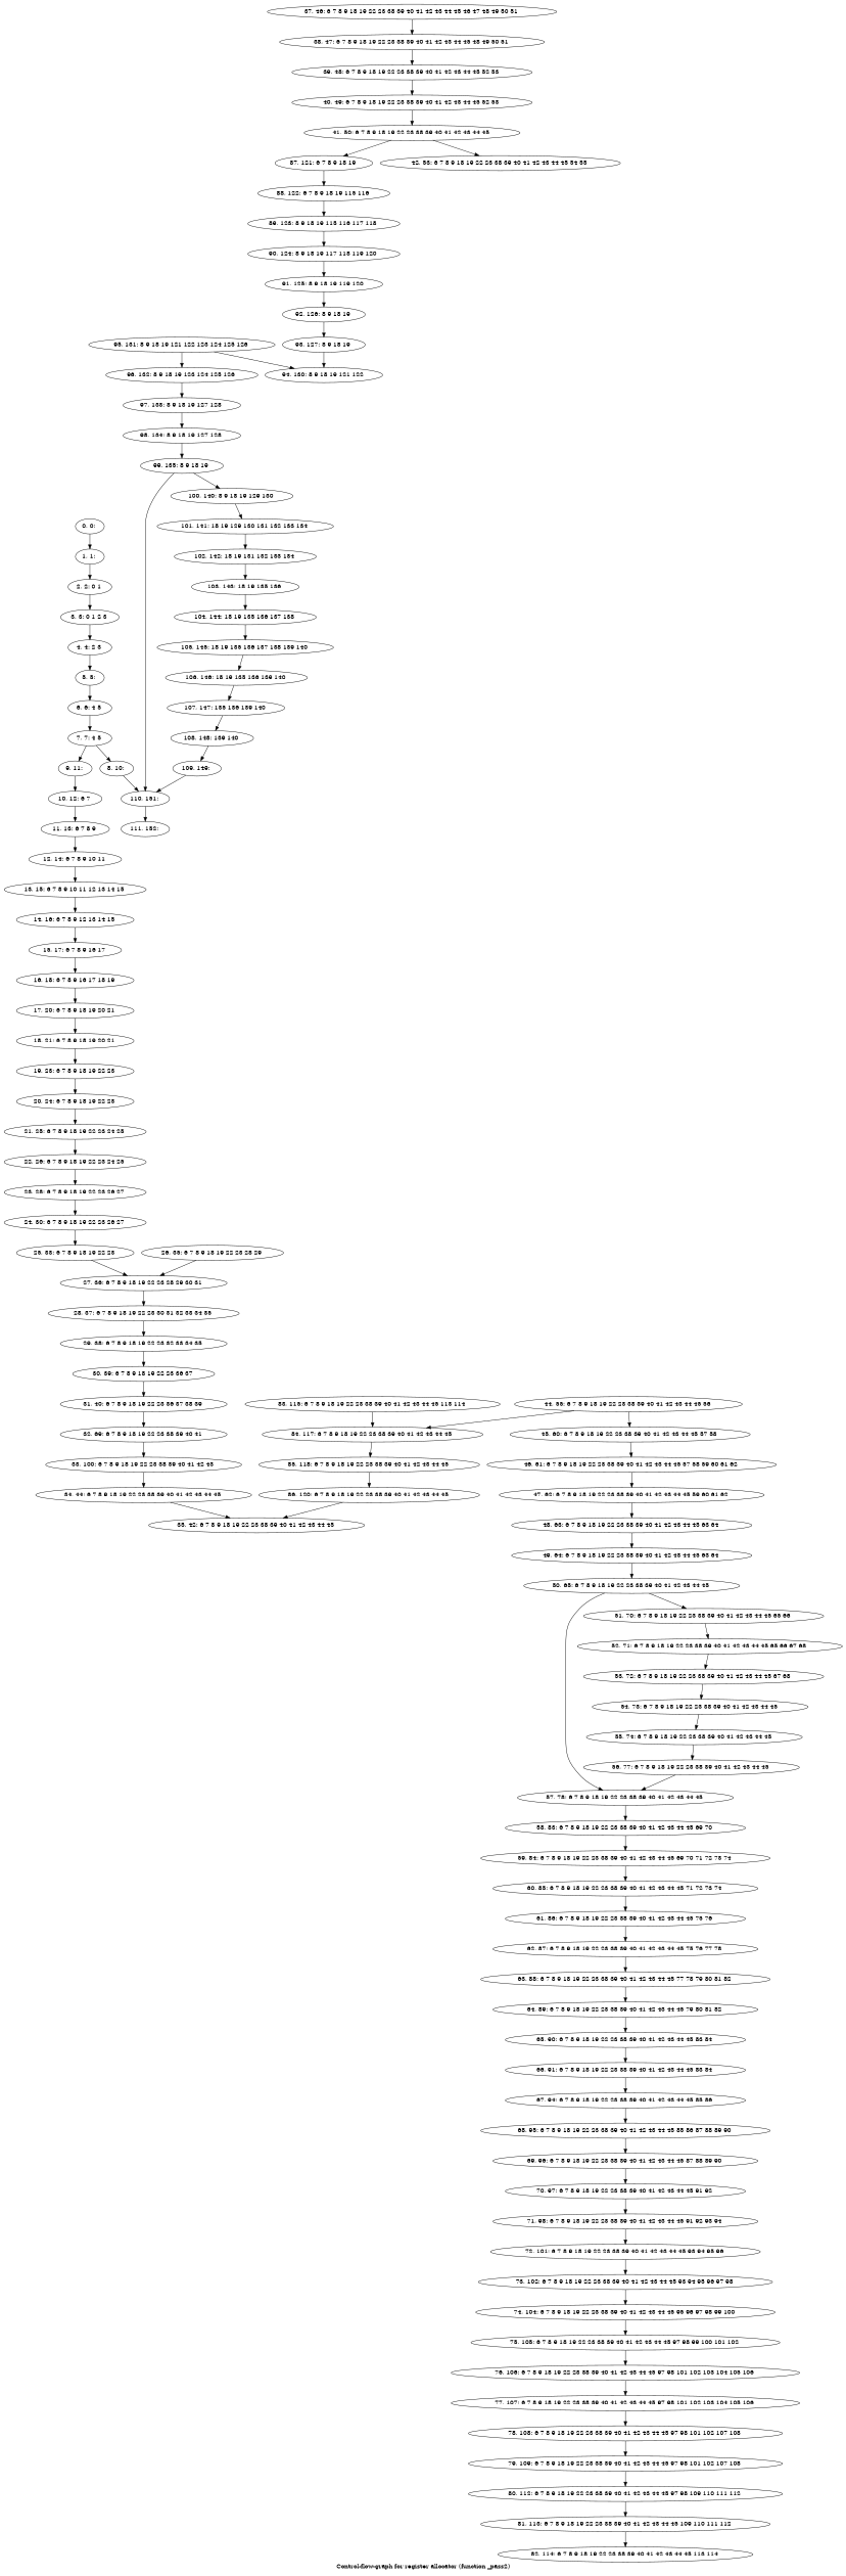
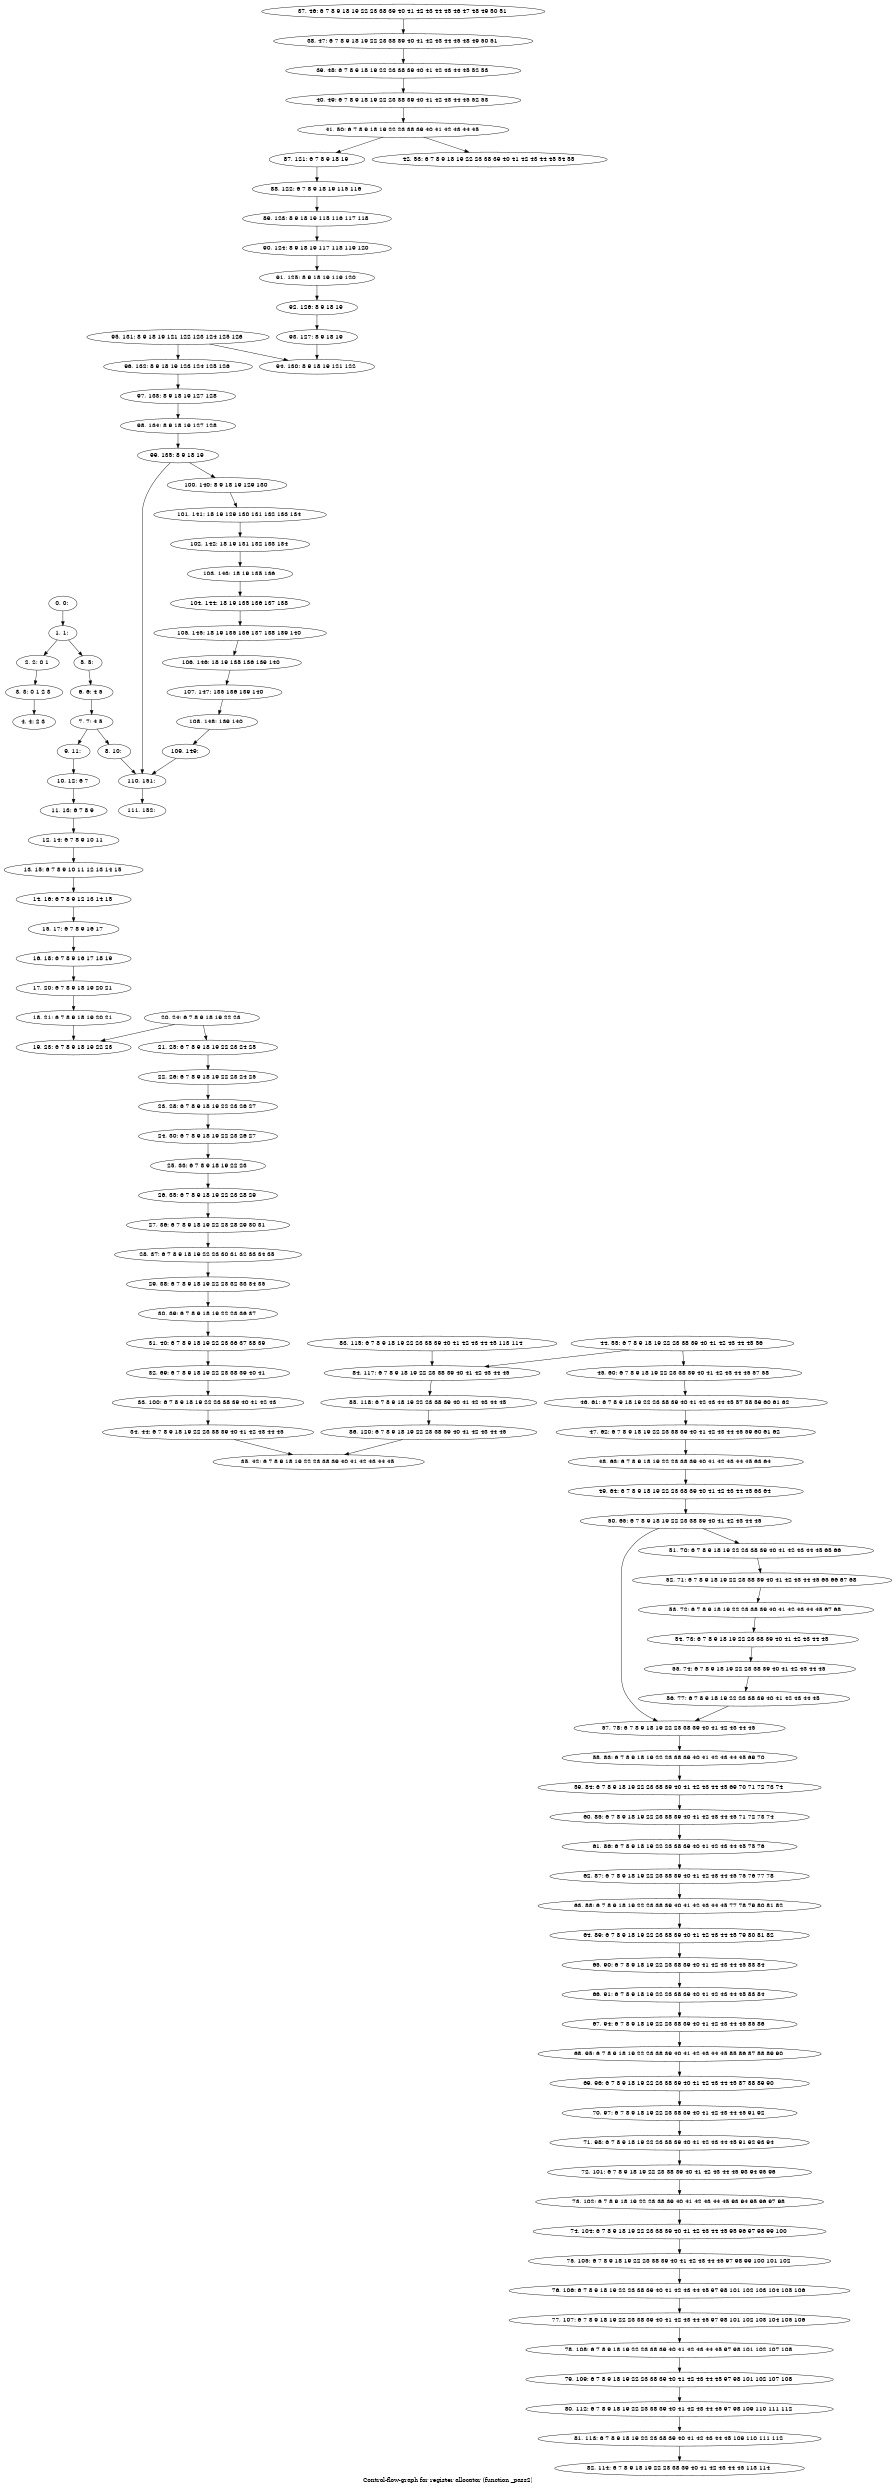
  digraph {
    label="Control-flow-graph for register allocator (function _pass2)"
    n1 [label="0, 0: "]
    n2 [label="1, 1: "]
    n3 [label="2, 2: 0 1 "]
    n4 [label="3, 3: 0 1 2 3 "]
    n5 [label="4, 4: 2 3 "]
    n6 [label="5, 5: "]
    n7 [label="6, 6: 4 5 "]
    n8 [label="7, 7: 4 5 "]
    n9 [label="8, 10: "]
    n10 [label="9, 11: "]
    n11 [label="110, 151: "]
    n12 [label="10, 12: 6 7 "]
    n13 [label="111, 152: "]
    n14 [label="11, 13: 6 7 8 9 "]
    n15 [label="12, 14: 6 7 8 9 10 11 "]
    n16 [label="13, 15: 6 7 8 9 10 11 12 13 14 15 "]
    n17 [label="14, 16: 6 7 8 9 12 13 14 15 "]
    n18 [label="15, 17: 6 7 8 9 16 17 "]
    n19 [label="16, 18: 6 7 8 9 16 17 18 19 "]
    n20 [label="17, 20: 6 7 8 9 18 19 20 21 "]
    n21 [label="18, 21: 6 7 8 9 18 19 20 21 "]
    n22 [label="19, 23: 6 7 8 9 18 19 22 23 "]
    n23 [label="20, 24: 6 7 8 9 18 19 22 23 "]
    n24 [label="21, 25: 6 7 8 9 18 19 22 23 24 25 "]
    n25 [label="22, 26: 6 7 8 9 18 19 22 23 24 25 "]
    n26 [label="23, 28: 6 7 8 9 18 19 22 23 26 27 "]
    n27 [label="24, 30: 6 7 8 9 18 19 22 23 26 27 "]
    n28 [label="25, 33: 6 7 8 9 18 19 22 23 "]
    n29 [label="26, 35: 6 7 8 9 18 19 22 23 28 29 "]
    n30 [label="27, 36: 6 7 8 9 18 19 22 23 28 29 30 31 "]
    n31 [label="28, 37: 6 7 8 9 18 19 22 23 30 31 32 33 34 35 "]
    n32 [label="29, 38: 6 7 8 9 18 19 22 23 32 33 34 35 "]
    n33 [label="30, 39: 6 7 8 9 18 19 22 23 36 37 "]
    n34 [label="31, 40: 6 7 8 9 18 19 22 23 36 37 38 39 "]
    n35 [label="32, 69: 6 7 8 9 18 19 22 23 38 39 40 41 "]
    n36 [label="33, 100: 6 7 8 9 18 19 22 23 38 39 40 41 42 43 "]
    n37 [label="34, 44: 6 7 8 9 18 19 22 23 38 39 40 41 42 43 44 45 "]
    n38 [label="35, 42: 6 7 8 9 18 19 22 23 38 39 40 41 42 43 44 45 "]
    n39 [label="37, 46: 6 7 8 9 18 19 22 23 38 39 40 41 42 43 44 45 46 47 48 49 50 51 "]
    n40 [label="38, 47: 6 7 8 9 18 19 22 23 38 39 40 41 42 43 44 45 48 49 50 51 "]
    n41 [label="39, 48: 6 7 8 9 18 19 22 23 38 39 40 41 42 43 44 45 52 53 "]
    n42 [label="40, 49: 6 7 8 9 18 19 22 23 38 39 40 41 42 43 44 45 52 53 "]
    n43 [label="41, 50: 6 7 8 9 18 19 22 23 38 39 40 41 42 43 44 45 "]
    n44 [label="42, 53: 6 7 8 9 18 19 22 23 38 39 40 41 42 43 44 45 54 55 "]
    n45 [label="87, 121: 6 7 8 9 18 19 "]
    n46 [label="88, 122: 6 7 8 9 18 19 115 116 "]
    n47 [label="44, 55: 6 7 8 9 18 19 22 23 38 39 40 41 42 43 44 45 56 "]
    n48 [label="45, 60: 6 7 8 9 18 19 22 23 38 39 40 41 42 43 44 45 57 58 "]
    n49 [label="84, 117: 6 7 8 9 18 19 22 23 38 39 40 41 42 43 44 45 "]
    n50 [label="46, 61: 6 7 8 9 18 19 22 23 38 39 40 41 42 43 44 45 57 58 59 60 61 62 "]
    n51 [label="85, 118: 6 7 8 9 18 19 22 23 38 39 40 41 42 43 44 45 "]
    n52 [label="47, 62: 6 7 8 9 18 19 22 23 38 39 40 41 42 43 44 45 59 60 61 62 "]
    n53 [label="48, 63: 6 7 8 9 18 19 22 23 38 39 40 41 42 43 44 45 63 64 "]
    n54 [label="49, 64: 6 7 8 9 18 19 22 23 38 39 40 41 42 43 44 45 63 64 "]
    n55 [label="50, 65: 6 7 8 9 18 19 22 23 38 39 40 41 42 43 44 45 "]
    n56 [label="51, 70: 6 7 8 9 18 19 22 23 38 39 40 41 42 43 44 45 65 66 "]
    n57 [label="57, 78: 6 7 8 9 18 19 22 23 38 39 40 41 42 43 44 45 "]
    n58 [label="52, 71: 6 7 8 9 18 19 22 23 38 39 40 41 42 43 44 45 65 66 67 68 "]
    n59 [label="58, 83: 6 7 8 9 18 19 22 23 38 39 40 41 42 43 44 45 69 70 "]
    n60 [label="53, 72: 6 7 8 9 18 19 22 23 38 39 40 41 42 43 44 45 67 68 "]
    n61 [label="54, 73: 6 7 8 9 18 19 22 23 38 39 40 41 42 43 44 45 "]
    n62 [label="55, 74: 6 7 8 9 18 19 22 23 38 39 40 41 42 43 44 45 "]
    n63 [label="56, 77: 6 7 8 9 18 19 22 23 38 39 40 41 42 43 44 45 "]
    n64 [label="59, 84: 6 7 8 9 18 19 22 23 38 39 40 41 42 43 44 45 69 70 71 72 73 74 "]
    n65 [label="60, 85: 6 7 8 9 18 19 22 23 38 39 40 41 42 43 44 45 71 72 73 74 "]
    n66 [label="61, 86: 6 7 8 9 18 19 22 23 38 39 40 41 42 43 44 45 75 76 "]
    n67 [label="62, 87: 6 7 8 9 18 19 22 23 38 39 40 41 42 43 44 45 75 76 77 78 "]
    n68 [label="63, 88: 6 7 8 9 18 19 22 23 38 39 40 41 42 43 44 45 77 78 79 80 81 82 "]
    n69 [label="64, 89: 6 7 8 9 18 19 22 23 38 39 40 41 42 43 44 45 79 80 81 82 "]
    n70 [label="65, 90: 6 7 8 9 18 19 22 23 38 39 40 41 42 43 44 45 83 84 "]
    n71 [label="66, 91: 6 7 8 9 18 19 22 23 38 39 40 41 42 43 44 45 83 84 "]
    n72 [label="67, 94: 6 7 8 9 18 19 22 23 38 39 40 41 42 43 44 45 85 86 "]
    n73 [label="68, 95: 6 7 8 9 18 19 22 23 38 39 40 41 42 43 44 45 85 86 87 88 89 90 "]
    n74 [label="69, 96: 6 7 8 9 18 19 22 23 38 39 40 41 42 43 44 45 87 88 89 90 "]
    n75 [label="70, 97: 6 7 8 9 18 19 22 23 38 39 40 41 42 43 44 45 91 92 "]
    n76 [label="71, 98: 6 7 8 9 18 19 22 23 38 39 40 41 42 43 44 45 91 92 93 94 "]
    n77 [label="72, 101: 6 7 8 9 18 19 22 23 38 39 40 41 42 43 44 45 93 94 95 96 "]
    n78 [label="73, 102: 6 7 8 9 18 19 22 23 38 39 40 41 42 43 44 45 93 94 95 96 97 98 "]
    n79 [label="74, 104: 6 7 8 9 18 19 22 23 38 39 40 41 42 43 44 45 95 96 97 98 99 100 "]
    n80 [label="75, 105: 6 7 8 9 18 19 22 23 38 39 40 41 42 43 44 45 97 98 99 100 101 102 "]
    n81 [label="76, 106: 6 7 8 9 18 19 22 23 38 39 40 41 42 43 44 45 97 98 101 102 103 104 105 106 "]
    n82 [label="77, 107: 6 7 8 9 18 19 22 23 38 39 40 41 42 43 44 45 97 98 101 102 103 104 105 106 "]
    n83 [label="78, 108: 6 7 8 9 18 19 22 23 38 39 40 41 42 43 44 45 97 98 101 102 107 108 "]
    n84 [label="79, 109: 6 7 8 9 18 19 22 23 38 39 40 41 42 43 44 45 97 98 101 102 107 108 "]
    n85 [label="80, 112: 6 7 8 9 18 19 22 23 38 39 40 41 42 43 44 45 97 98 109 110 111 112 "]
    n86 [label="81, 113: 6 7 8 9 18 19 22 23 38 39 40 41 42 43 44 45 109 110 111 112 "]
    n87 [label="82, 114: 6 7 8 9 18 19 22 23 38 39 40 41 42 43 44 45 113 114 "]
    n88 [label="83, 115: 6 7 8 9 18 19 22 23 38 39 40 41 42 43 44 45 113 114 "]
    n89 [label="86, 120: 6 7 8 9 18 19 22 23 38 39 40 41 42 43 44 45 "]
    n90 [label="89, 123: 8 9 18 19 115 116 117 118 "]
    n91 [label="90, 124: 8 9 18 19 117 118 119 120 "]
    n92 [label="91, 125: 8 9 18 19 119 120 "]
    n93 [label="92, 126: 8 9 18 19 "]
    n94 [label="93, 127: 8 9 18 19 "]
    n95 [label="94, 130: 8 9 18 19 121 122 "]
    n96 [label="95, 131: 8 9 18 19 121 122 123 124 125 126 "]
    n97 [label="96, 132: 8 9 18 19 123 124 125 126 "]
    n98 [label="97, 133: 8 9 18 19 127 128 "]
    n99 [label="98, 134: 8 9 18 19 127 128 "]
    n100 [label="99, 135: 8 9 18 19 "]
    n101 [label="100, 140: 8 9 18 19 129 130 "]
    n102 [label="101, 141: 18 19 129 130 131 132 133 134 "]
    n103 [label="102, 142: 18 19 131 132 133 134 "]
    n104 [label="103, 143: 18 19 135 136 "]
    n105 [label="104, 144: 18 19 135 136 137 138 "]
    n106 [label="105, 145: 18 19 135 136 137 138 139 140 "]
    n107 [label="106, 146: 18 19 135 136 139 140 "]
    n108 [label="107, 147: 135 136 139 140 "]
    n109 [label="108, 148: 139 140 "]
    n110 [label="109, 149: "]
    n1 -> n2
    n2 -> n3
    n3 -> n4
    n4 -> n5
-   n5 -> n6
+   n2 -> n6
    n6 -> n7
    n7 -> n8
    n8 -> n9
    n8 -> n10
    n9 -> n11
    n10 -> n12
    n11 -> n13
    n12 -> n14
    n14 -> n15
    n15 -> n16
    n16 -> n17
    n17 -> n18
    n18 -> n19
    n19 -> n20
    n20 -> n21
    n21 -> n22
-   n22 -> n23
+   n23 -> n22
    n23 -> n24
    n24 -> n25
    n25 -> n26
    n26 -> n27
    n27 -> n28
-   n28 -> n30
+   n28 -> n29
    n29 -> n30
    n30 -> n31
    n31 -> n32
    n32 -> n33
    n33 -> n34
    n34 -> n35
    n35 -> n36
    n36 -> n37
    n37 -> n38
    n39 -> n40
    n40 -> n41
    n41 -> n42
    n42 -> n43
    n43 -> n44
    n43 -> n45
    n45 -> n46
    n46 -> n90
    n47 -> n48
    n47 -> n49
    n48 -> n50
    n49 -> n51
    n50 -> n52
    n51 -> n89
    n52 -> n53
    n53 -> n54
    n54 -> n55
    n55 -> n56
    n55 -> n57
    n56 -> n58
    n57 -> n59
    n58 -> n60
    n59 -> n64
    n60 -> n61
    n61 -> n62
    n62 -> n63
    n63 -> n57
    n64 -> n65
    n65 -> n66
    n66 -> n67
    n67 -> n68
    n68 -> n69
    n69 -> n70
    n70 -> n71
    n71 -> n72
    n72 -> n73
    n73 -> n74
    n74 -> n75
    n75 -> n76
    n76 -> n77
    n77 -> n78
    n78 -> n79
    n79 -> n80
    n80 -> n81
    n81 -> n82
    n82 -> n83
    n83 -> n84
    n84 -> n85
    n85 -> n86
    n86 -> n87
    n88 -> n49
    n89 -> n38
    n90 -> n91
    n91 -> n92
    n92 -> n93
    n93 -> n94
    n94 -> n95
    n96 -> n95
    n96 -> n97
    n97 -> n98
    n98 -> n99
    n99 -> n100
    n100 -> n11
    n100 -> n101
    n101 -> n102
    n102 -> n103
    n103 -> n104
    n104 -> n105
    n105 -> n106
    n106 -> n107
    n107 -> n108
    n108 -> n109
    n109 -> n110
    n110 -> n11
  }
